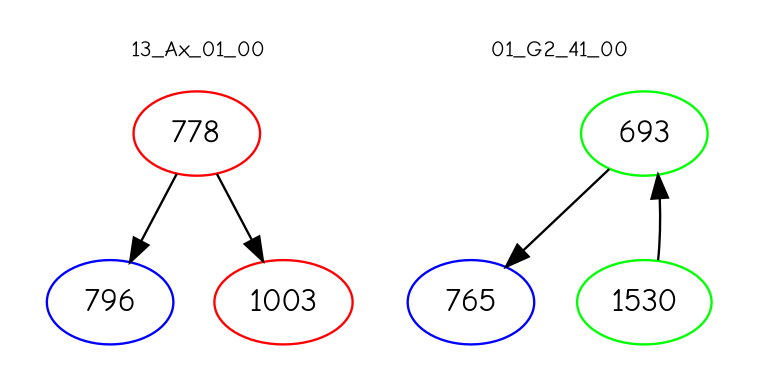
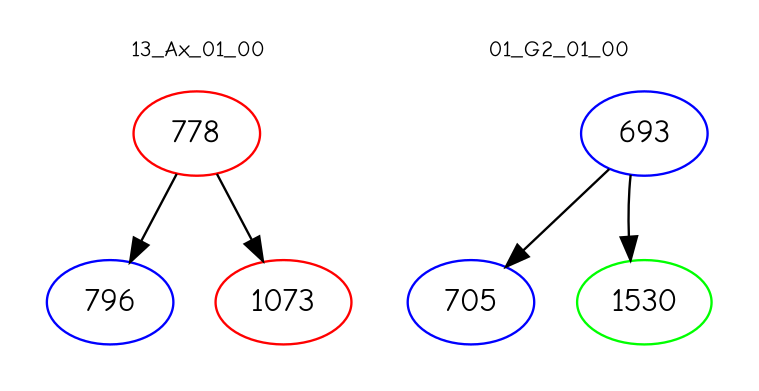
  digraph {
    fontname="Comic Neue"
    node [color=red fontname="Comic Neue"]
    edge [color=black fontname="Comic Neue"]
    n1 [label=778]
    n2 [color=blue label=796]
-   n3 [label=1003]
-   n4 [color=green label=693]
-   n5 [color=blue label=765]
+   n3 [label=1073]
+   n4 [color=blue label=693]
+   n5 [color=blue label=705]
    n6 [color=green label=1530]
    subgraph cluster_1 {
      color=white
      fontsize=10
      label="13_Ax_01_00"
      n1
      n2
      n3
    }
    subgraph cluster_2 {
      color=white
      fontsize=10
-     label="01_G2_41_00"
+     label="01_G2_01_00"
      n4
      n5
      n6
    }
    n1 -> n2
    n1 -> n3
    n4 -> n5
-   n6 -> n4
+   n4 -> n6
  }
